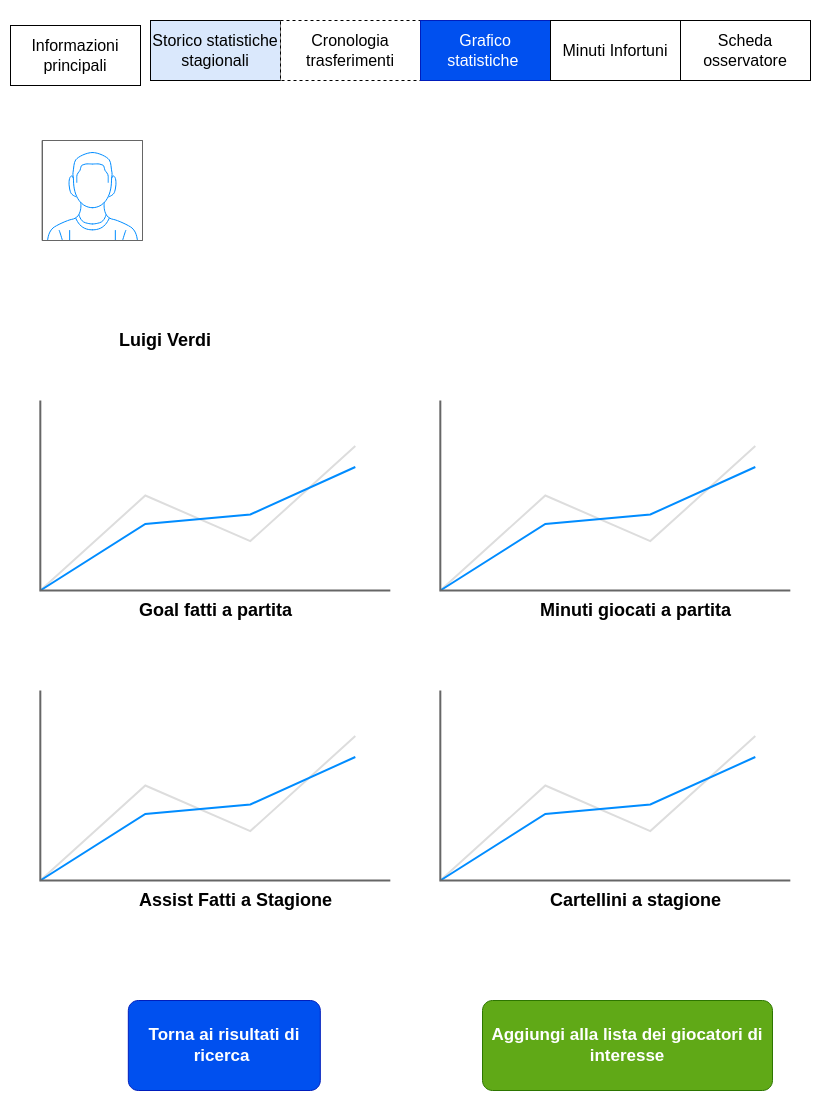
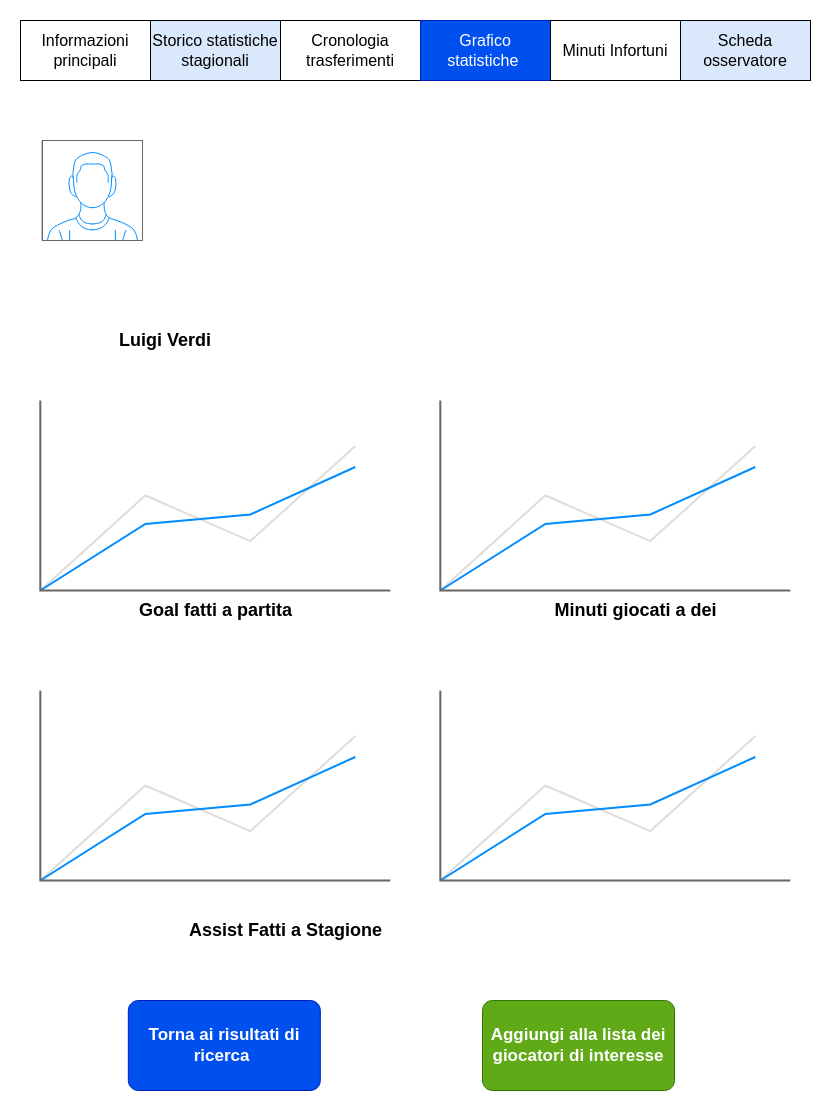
  <mxCell id="0" />
  <mxCell id="1" parent="0" />
  <mxCell id="2" value="" style="verticalLabelPosition=bottom;shadow=0;dashed=0;align=center;html=1;verticalAlign=top;strokeWidth=1;shape=mxgraph.mockup.containers.userMale;strokeColor=#666666;strokeColor2=#008cff;" parent="1" vertex="1"><mxGeometry x="42" y="140" width="100" height="100" as="geometry" /></mxCell>
  <mxCell id="3" value="&lt;font style=&quot;font-size: 18px&quot;&gt;&lt;b&gt;Luigi Verdi&lt;/b&gt;&lt;/font&gt;" style="text;html=1;align=left;verticalAlign=middle;resizable=0;points=[];autosize=1;" parent="1" vertex="1"><mxGeometry x="117" y="330" width="110" height="20" as="geometry" /></mxCell>
- <mxCell id="4" value="&lt;font size=&quot;3&quot;&gt;Informazioni principali&lt;/font&gt;" style="rounded=0;whiteSpace=wrap;html=1;align=center;" parent="1" vertex="1"><mxGeometry x="10" y="25" width="130" height="60" as="geometry" /></mxCell>
+ <mxCell id="4" value="&lt;font size=&quot;3&quot;&gt;Informazioni principali&lt;/font&gt;" style="rounded=0;whiteSpace=wrap;html=1;align=center;" parent="1" vertex="1"><mxGeometry x="20" y="20" width="130" height="60" as="geometry" /></mxCell>
  <mxCell id="5" value="&lt;font size=&quot;3&quot;&gt;Storico statistiche stagionali&lt;/font&gt;" style="rounded=0;whiteSpace=wrap;html=1;align=center;fillColor=#dae8fc;" parent="1" vertex="1"><mxGeometry x="150" y="20" width="130" height="60" as="geometry" /></mxCell>
- <mxCell id="6" value="&lt;font size=&quot;3&quot;&gt;Cronologia trasferimenti&lt;/font&gt;" style="rounded=0;whiteSpace=wrap;html=1;align=center;dashed=1;" parent="1" vertex="1"><mxGeometry x="280" y="20" width="140" height="60" as="geometry" /></mxCell>
+ <mxCell id="6" value="&lt;font size=&quot;3&quot;&gt;Cronologia trasferimenti&lt;/font&gt;" style="rounded=0;whiteSpace=wrap;html=1;align=center;" parent="1" vertex="1"><mxGeometry x="280" y="20" width="140" height="60" as="geometry" /></mxCell>
  <mxCell id="7" value="&lt;font size=&quot;3&quot;&gt;Grafico statistiche&amp;nbsp;&lt;/font&gt;" style="rounded=0;whiteSpace=wrap;html=1;align=center;fillColor=#0050ef;strokeColor=#001DBC;fontColor=#ffffff;" parent="1" vertex="1"><mxGeometry x="420" y="20" width="130" height="60" as="geometry" /></mxCell>
- <mxCell id="8" value="Aggiungi alla lista dei giocatori di interesse" style="strokeWidth=1;shadow=0;dashed=0;align=center;html=1;shape=mxgraph.mockup.buttons.button;strokeColor=#2D7600;mainText=;buttonStyle=round;fontSize=17;fontStyle=1;fillColor=#60a917;whiteSpace=wrap;fontColor=#ffffff;" parent="1" vertex="1"><mxGeometry x="482" y="1000" width="290" height="90" as="geometry" /></mxCell>
+ <mxCell id="8" value="Aggiungi alla lista dei giocatori di interesse" style="strokeWidth=1;shadow=0;dashed=0;align=center;html=1;shape=mxgraph.mockup.buttons.button;strokeColor=#2D7600;mainText=;buttonStyle=round;fontSize=17;fontStyle=1;fillColor=#60a917;whiteSpace=wrap;fontColor=#ffffff;" parent="1" vertex="1"><mxGeometry x="482" y="1000" width="192" height="90" as="geometry" /></mxCell>
  <mxCell id="9" value="Torna ai risultati di ricerca&amp;nbsp;" style="strokeWidth=1;shadow=0;dashed=0;align=center;html=1;shape=mxgraph.mockup.buttons.button;strokeColor=#001DBC;mainText=;buttonStyle=round;fontSize=17;fontStyle=1;fillColor=#0050ef;whiteSpace=wrap;fontColor=#ffffff;" parent="1" vertex="1"><mxGeometry x="127.82" y="1000" width="192" height="90" as="geometry" /></mxCell>
- <mxCell id="10" value="&lt;font size=&quot;3&quot;&gt;Scheda osservatore&lt;/font&gt;" style="rounded=0;whiteSpace=wrap;html=1;" parent="1" vertex="1"><mxGeometry x="680" y="20" width="130" height="60" as="geometry" /></mxCell>
+ <mxCell id="10" value="&lt;font size=&quot;3&quot;&gt;Scheda osservatore&lt;/font&gt;" style="rounded=0;whiteSpace=wrap;html=1;fillColor=#dae8fc;" parent="1" vertex="1"><mxGeometry x="680" y="20" width="130" height="60" as="geometry" /></mxCell>
  <mxCell id="11" value="" style="verticalLabelPosition=bottom;shadow=0;dashed=0;align=center;html=1;verticalAlign=top;strokeWidth=1;shape=mxgraph.mockup.graphics.lineChart;strokeColor=none;strokeColor2=#666666;strokeColor3=#008cff;strokeColor4=#dddddd;" parent="1" vertex="1"><mxGeometry x="39.82" y="400" width="350" height="190" as="geometry" /></mxCell>
  <mxCell id="12" value="&lt;font style=&quot;font-size: 18px&quot;&gt;&lt;b&gt;Goal fatti a partita&lt;/b&gt;&lt;/font&gt;" style="text;html=1;align=center;verticalAlign=middle;resizable=0;points=[];autosize=1;" parent="1" vertex="1"><mxGeometry x="119.82" y="600" width="190" height="20" as="geometry" /></mxCell>
  <mxCell id="13" value="" style="verticalLabelPosition=bottom;shadow=0;dashed=0;align=center;html=1;verticalAlign=top;strokeWidth=1;shape=mxgraph.mockup.graphics.lineChart;strokeColor=none;strokeColor2=#666666;strokeColor3=#008cff;strokeColor4=#dddddd;" parent="1" vertex="1"><mxGeometry x="439.82" y="400" width="350" height="190" as="geometry" /></mxCell>
- <mxCell id="14" value="&lt;font style=&quot;font-size: 18px&quot;&gt;&lt;b&gt;Minuti giocati a partita&lt;/b&gt;&lt;/font&gt;" style="text;html=1;align=center;verticalAlign=middle;resizable=0;points=[];autosize=1;" parent="1" vertex="1"><mxGeometry x="529.82" y="600" width="210" height="20" as="geometry" /></mxCell>
+ <mxCell id="14" value="&lt;font style=&quot;font-size: 18px&quot;&gt;&lt;b&gt;Minuti giocati a dei&lt;/b&gt;&lt;/font&gt;" style="text;html=1;align=center;verticalAlign=middle;resizable=0;points=[];autosize=1;" parent="1" vertex="1"><mxGeometry x="529.82" y="600" width="210" height="20" as="geometry" /></mxCell>
  <mxCell id="15" value="" style="verticalLabelPosition=bottom;shadow=0;dashed=0;align=center;html=1;verticalAlign=top;strokeWidth=1;shape=mxgraph.mockup.graphics.lineChart;strokeColor=none;strokeColor2=#666666;strokeColor3=#008cff;strokeColor4=#dddddd;" parent="1" vertex="1"><mxGeometry x="39.82" y="690" width="350" height="190" as="geometry" /></mxCell>
- <mxCell id="16" value="&lt;span style=&quot;font-size: 18px&quot;&gt;&lt;b&gt;Assist Fatti a Stagione&lt;/b&gt;&lt;/span&gt;" style="text;html=1;align=center;verticalAlign=middle;resizable=0;points=[];autosize=1;" parent="1" vertex="1"><mxGeometry x="129.82" y="890" width="210" height="20" as="geometry" /></mxCell>
+ <mxCell id="16" value="&lt;span style=&quot;font-size: 18px&quot;&gt;&lt;b&gt;Assist Fatti a Stagione&lt;/b&gt;&lt;/span&gt;" style="text;html=1;align=center;verticalAlign=middle;resizable=0;points=[];autosize=1;" parent="1" vertex="1"><mxGeometry x="179.82" y="920" width="210" height="20" as="geometry" /></mxCell>
  <mxCell id="17" value="" style="verticalLabelPosition=bottom;shadow=0;dashed=0;align=center;html=1;verticalAlign=top;strokeWidth=1;shape=mxgraph.mockup.graphics.lineChart;strokeColor=none;strokeColor2=#666666;strokeColor3=#008cff;strokeColor4=#dddddd;" parent="1" vertex="1"><mxGeometry x="439.82" y="690" width="350" height="190" as="geometry" /></mxCell>
- <mxCell id="18" value="&lt;font style=&quot;font-size: 18px&quot;&gt;&lt;b&gt;Cartellini a stagione&lt;/b&gt;&lt;/font&gt;" style="text;html=1;align=center;verticalAlign=middle;resizable=0;points=[];autosize=1;" parent="1" vertex="1"><mxGeometry x="539.82" y="890" width="190" height="20" as="geometry" /></mxCell>
  <mxCell id="19" value="&lt;font size=&quot;3&quot;&gt;Minuti Infortuni&lt;/font&gt;" style="rounded=0;whiteSpace=wrap;html=1;" vertex="1" parent="1"><mxGeometry x="550" y="20" width="130" height="60" as="geometry" /></mxCell>
